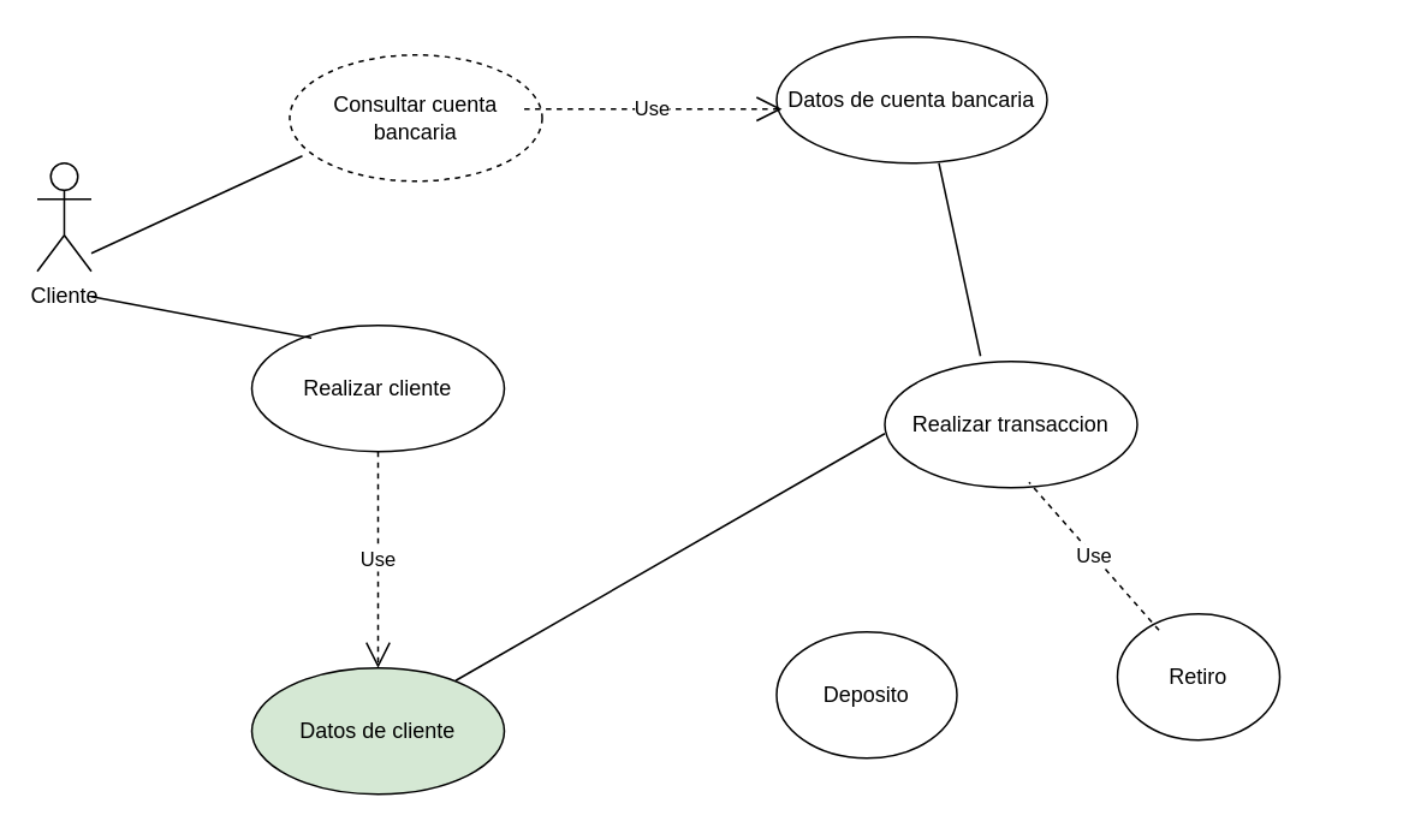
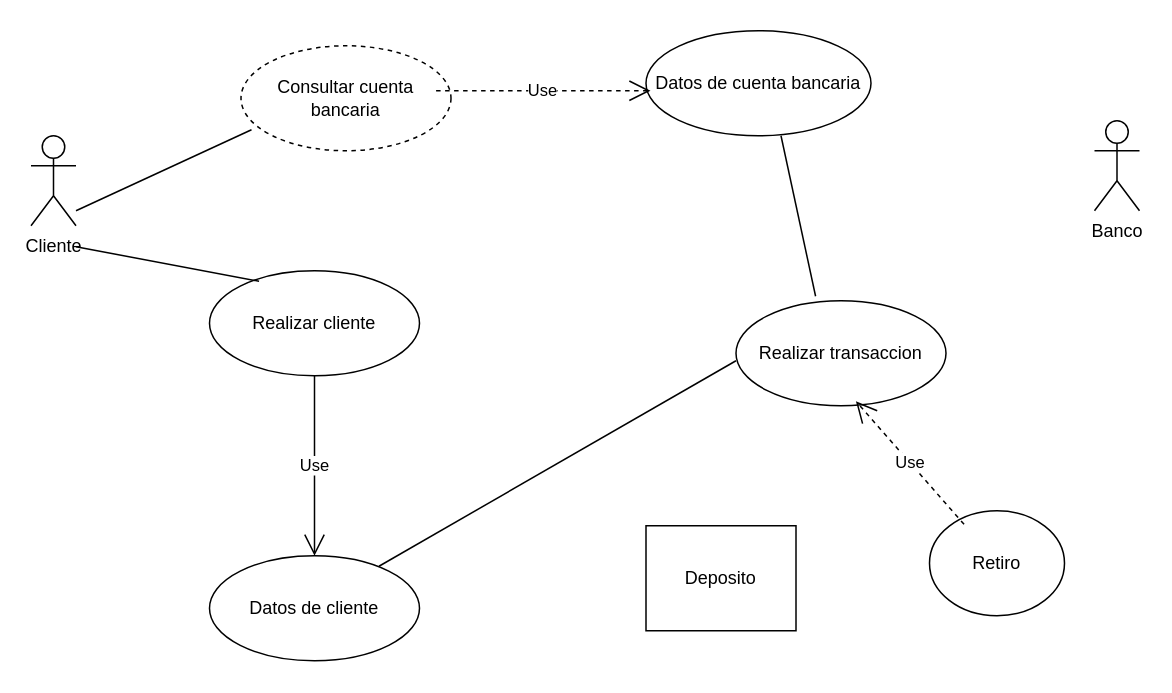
  <mxCell id="0" />
  <mxCell id="1" parent="0" />
  <mxCell id="2" value="Cliente" style="shape=umlActor;verticalLabelPosition=bottom;verticalAlign=top;html=1;" vertex="1" parent="1"><mxGeometry x="20" y="90" width="30" height="60" as="geometry" /></mxCell>
  <mxCell id="3" value="Consultar cuenta bancaria" style="ellipse;whiteSpace=wrap;html=1;dashed=1;" vertex="1" parent="1"><mxGeometry x="160" y="30" width="140" height="70" as="geometry" /></mxCell>
  <mxCell id="4" value="Realizar transaccion" style="ellipse;whiteSpace=wrap;html=1;" vertex="1" parent="1"><mxGeometry x="490" y="200" width="140" height="70" as="geometry" /></mxCell>
  <mxCell id="5" value="Retiro" style="ellipse;whiteSpace=wrap;html=1;" vertex="1" parent="1"><mxGeometry x="619" y="340" width="90" height="70" as="geometry" /></mxCell>
- <mxCell id="6" value="Deposito" style="ellipse;whiteSpace=wrap;html=1;" vertex="1" parent="1"><mxGeometry x="430" y="350" width="100" height="70" as="geometry" /></mxCell>
+ <mxCell id="6" value="Deposito" style="whiteSpace=wrap;html=1;rounded=0;" vertex="1" parent="1"><mxGeometry x="430" y="350" width="100" height="70" as="geometry" /></mxCell>
  <mxCell id="7" value="Datos de cuenta bancaria" style="ellipse;whiteSpace=wrap;html=1;" vertex="1" parent="1"><mxGeometry x="430" y="20" width="150" height="70" as="geometry" /></mxCell>
  <mxCell id="8" value="Realizar cliente" style="ellipse;whiteSpace=wrap;html=1;" vertex="1" parent="1"><mxGeometry x="139" y="180" width="140" height="70" as="geometry" /></mxCell>
- <mxCell id="9" value="Datos de cliente" style="ellipse;whiteSpace=wrap;html=1;fillColor=#d5e8d4;" vertex="1" parent="1"><mxGeometry x="139" y="370" width="140" height="70" as="geometry" /></mxCell>
- <mxCell id="10" value="Use" style="endArrow=none;endSize=12;dashed=1;html=1;rounded=0;entryX=0.571;entryY=0.957;entryDx=0;entryDy=0;entryPerimeter=0;exitX=0.256;exitY=0.129;exitDx=0;exitDy=0;exitPerimeter=0;" edge="1" parent="1" source="5" target="4"><mxGeometry width="160" relative="1" as="geometry"><mxPoint x="540" y="460" as="sourcePoint" /><mxPoint x="460" y="390" as="targetPoint" /></mxGeometry></mxCell>
+ <mxCell id="9" value="Datos de cliente" style="ellipse;whiteSpace=wrap;html=1;" vertex="1" parent="1"><mxGeometry x="139" y="370" width="140" height="70" as="geometry" /></mxCell>
+ <mxCell id="10" value="Use" style="endArrow=open;endSize=12;dashed=1;html=1;rounded=0;entryX=0.571;entryY=0.957;entryDx=0;entryDy=0;entryPerimeter=0;exitX=0.256;exitY=0.129;exitDx=0;exitDy=0;exitPerimeter=0;" edge="1" parent="1" source="5" target="4"><mxGeometry width="160" relative="1" as="geometry"><mxPoint x="540" y="460" as="sourcePoint" /><mxPoint x="460" y="390" as="targetPoint" /></mxGeometry></mxCell>
  <mxCell id="11" value="" style="endArrow=none;html=1;rounded=0;entryX=0.05;entryY=0.8;entryDx=0;entryDy=0;entryPerimeter=0;" edge="1" parent="1" target="3"><mxGeometry width="50" height="50" relative="1" as="geometry"><mxPoint x="50" y="140" as="sourcePoint" /><mxPoint x="100" y="90" as="targetPoint" /></mxGeometry></mxCell>
  <mxCell id="12" value="" style="endArrow=none;html=1;rounded=0;entryX=0.236;entryY=0.1;entryDx=0;entryDy=0;entryPerimeter=0;" edge="1" parent="1" target="8"><mxGeometry width="50" height="50" relative="1" as="geometry"><mxPoint x="50" y="164" as="sourcePoint" /><mxPoint x="167" y="110" as="targetPoint" /></mxGeometry></mxCell>
  <mxCell id="13" value="Use" style="endArrow=open;endSize=12;dashed=1;html=1;rounded=0;entryX=0.386;entryY=1.057;entryDx=0;entryDy=0;entryPerimeter=0;exitX=0.929;exitY=0.429;exitDx=0;exitDy=0;exitPerimeter=0;" edge="1" parent="1" source="3"><mxGeometry width="160" relative="1" as="geometry"><mxPoint x="330" y="153" as="sourcePoint" /><mxPoint x="433" y="60" as="targetPoint" /></mxGeometry></mxCell>
- <mxCell id="14" value="Use" style="endArrow=open;endSize=12;dashed=1;html=1;rounded=0;exitX=0.5;exitY=1;exitDx=0;exitDy=0;" edge="1" parent="1" source="8" target="9"><mxGeometry width="160" relative="1" as="geometry"><mxPoint x="180" y="290" as="sourcePoint" /><mxPoint x="323" y="290" as="targetPoint" /></mxGeometry></mxCell>
+ <mxCell id="14" value="Use" style="endArrow=open;endSize=12;dashed=0;html=1;rounded=0;exitX=0.5;exitY=1;exitDx=0;exitDy=0;" edge="1" parent="1" source="8" target="9"><mxGeometry width="160" relative="1" as="geometry"><mxPoint x="180" y="290" as="sourcePoint" /><mxPoint x="323" y="290" as="targetPoint" /></mxGeometry></mxCell>
  <mxCell id="15" value="" style="endArrow=none;html=1;rounded=0;exitX=0.379;exitY=-0.043;exitDx=0;exitDy=0;exitPerimeter=0;" edge="1" parent="1" source="4"><mxGeometry width="50" height="50" relative="1" as="geometry"><mxPoint x="470" y="140" as="sourcePoint" /><mxPoint x="520" y="90" as="targetPoint" /></mxGeometry></mxCell>
+ <mxCell id="16" value="Banco" style="shape=umlActor;verticalLabelPosition=bottom;verticalAlign=top;html=1;" vertex="1" parent="1"><mxGeometry x="729" y="80" width="30" height="60" as="geometry" /></mxCell>
  <mxCell id="17" value="" style="endArrow=none;html=1;rounded=0;exitX=0.807;exitY=0.1;exitDx=0;exitDy=0;exitPerimeter=0;" edge="1" parent="1" source="9"><mxGeometry width="50" height="50" relative="1" as="geometry"><mxPoint x="230" y="370" as="sourcePoint" /><mxPoint x="490" y="240" as="targetPoint" /></mxGeometry></mxCell>
